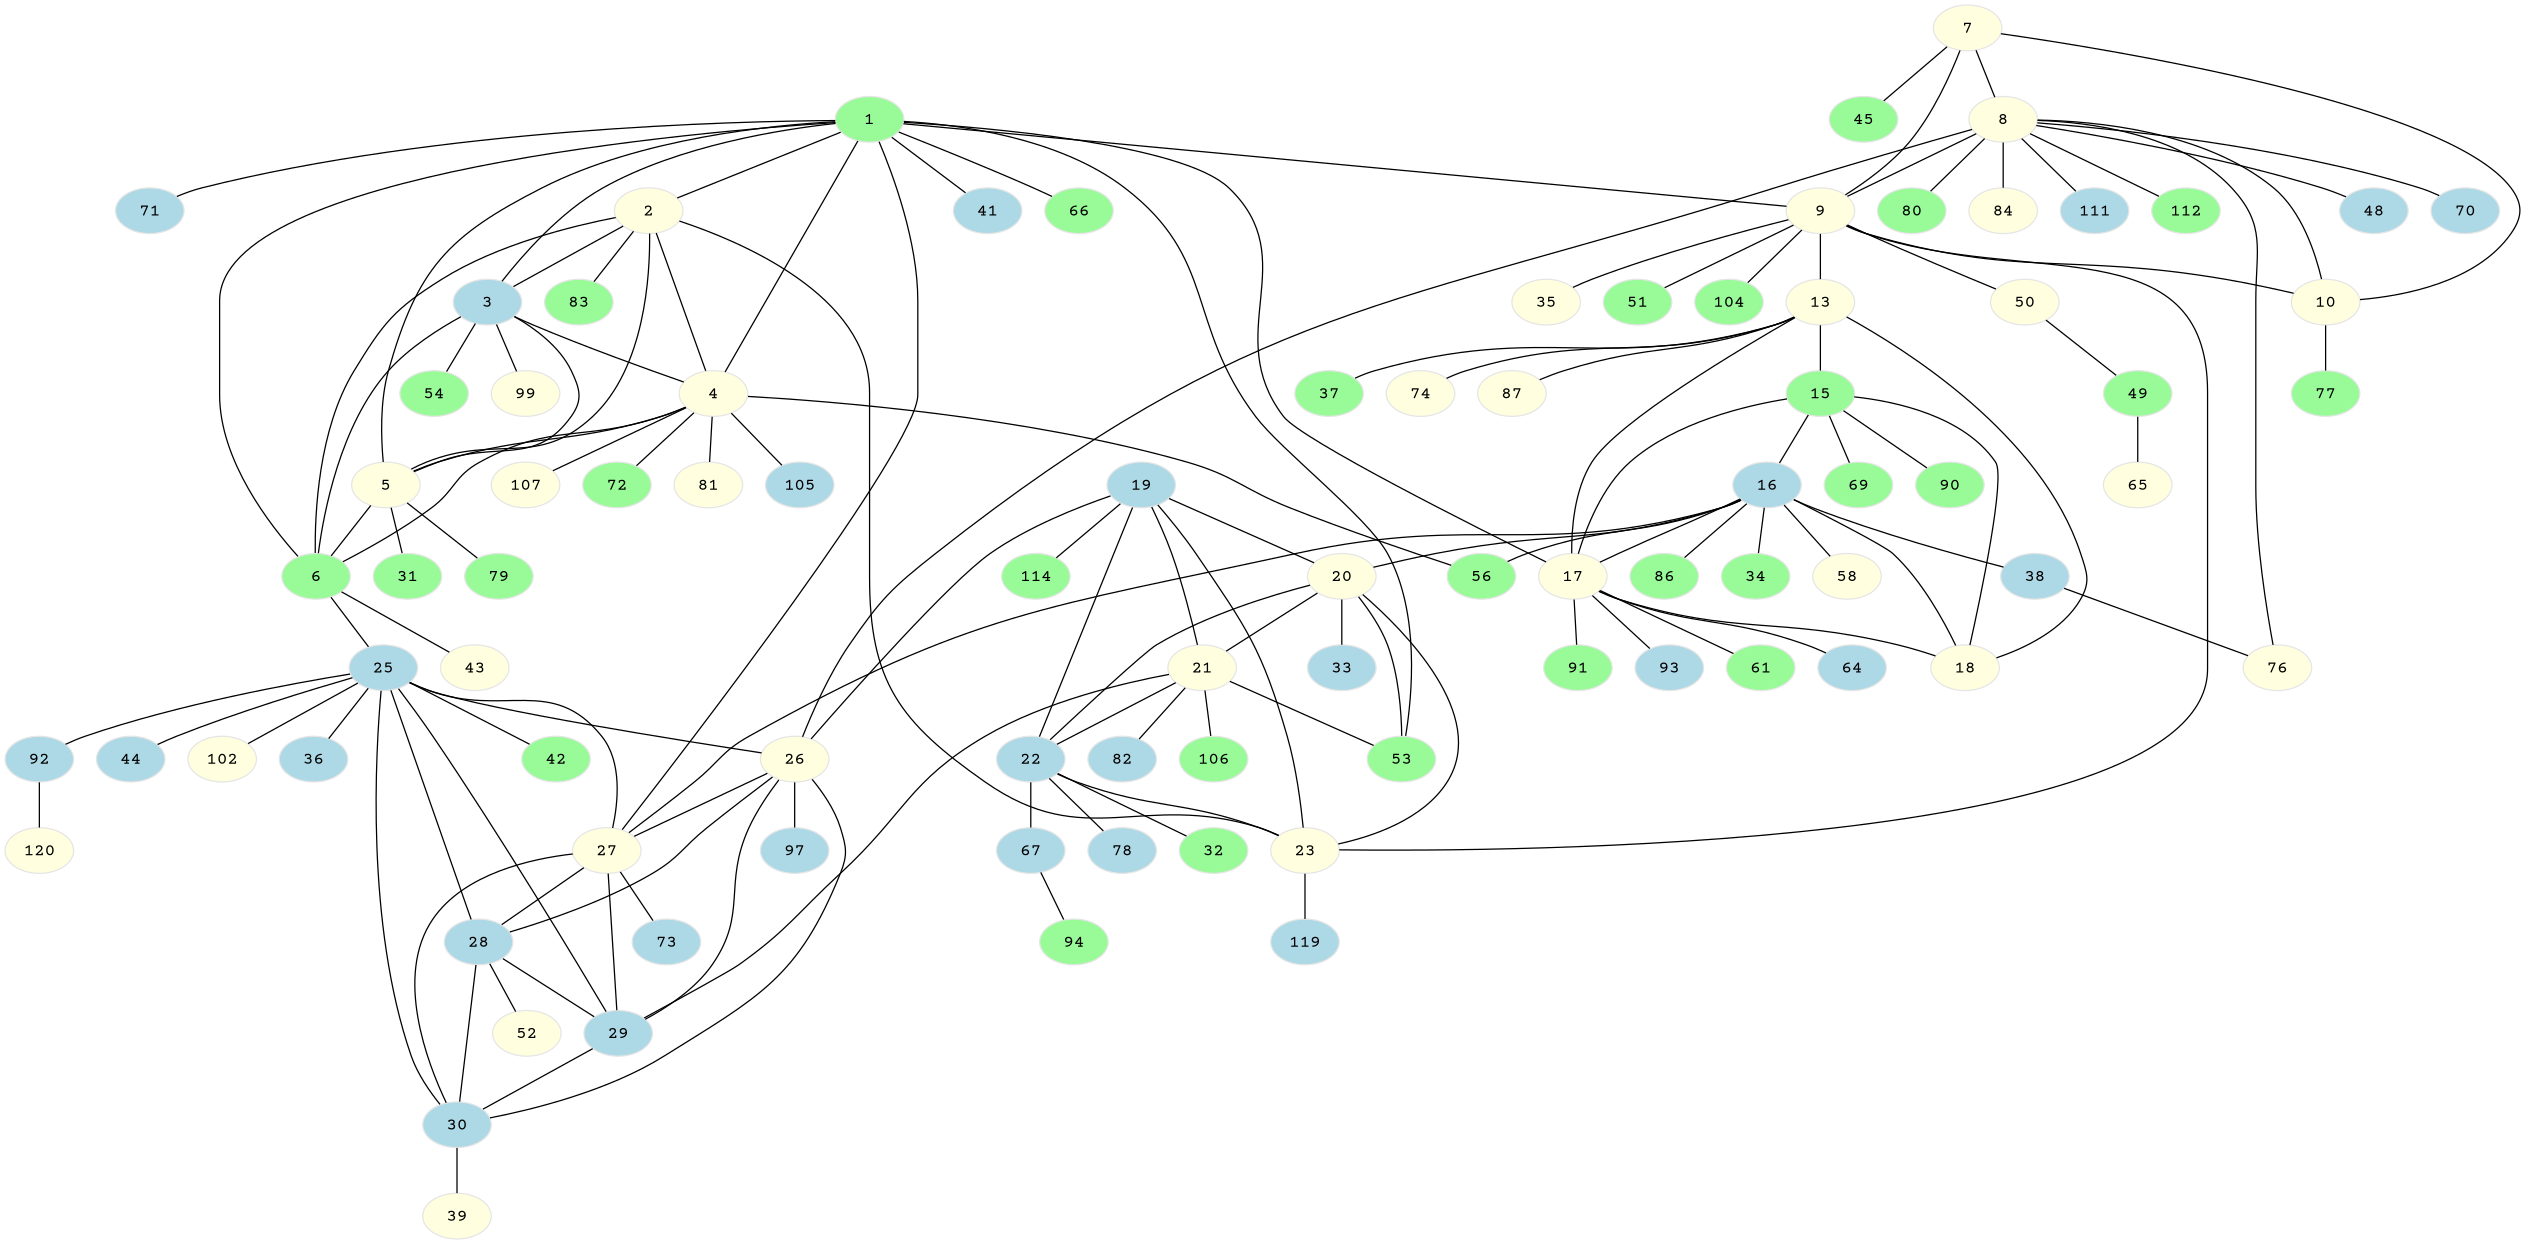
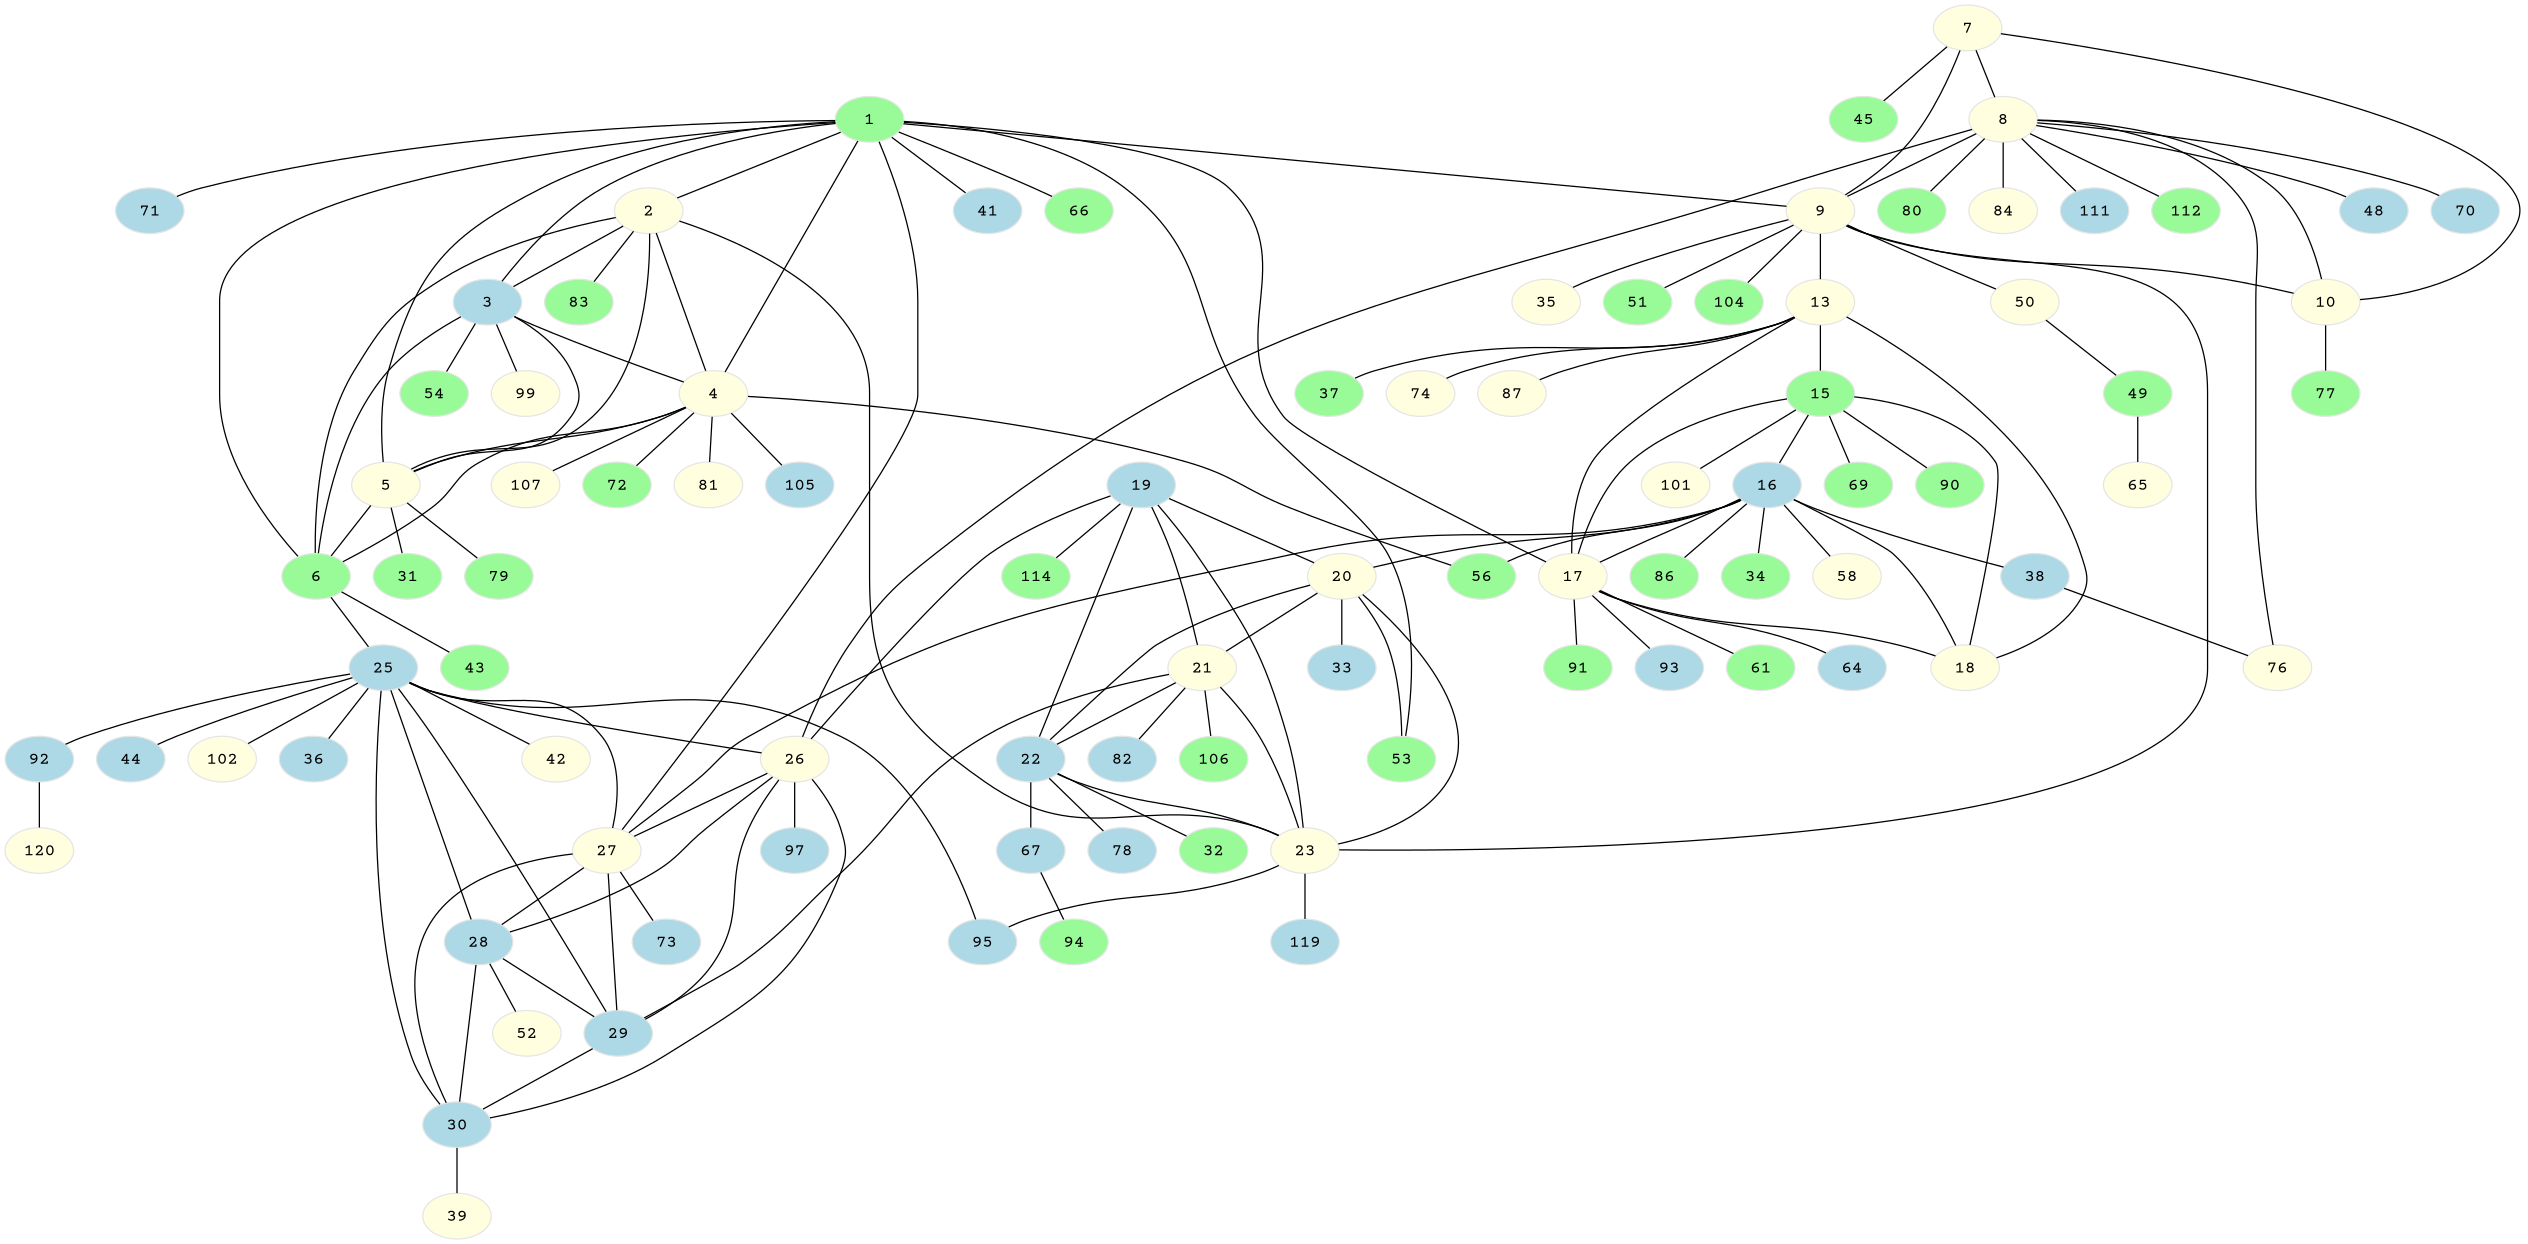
  graph {
    fontname="Courier Prime"
    node [color=gray90 fillcolor=lightyellow fontname="Courier Prime" style=filled]
    edge [fontname="Courier Prime"]
    1 [fillcolor=palegreen super="+85"]
    2 [super="+57"]
    3 [fillcolor=lightblue super="+116"]
    4 [super="+62"]
    5 [super="+118"]
    6 [fillcolor=palegreen]
    9 [super="+11"]
    17 [super="+123"]
    27 [super="+68"]
    41 [fillcolor=lightblue]
    53 [fillcolor=palegreen]
    66 [fillcolor=palegreen]
    71 [fillcolor=lightblue super="+89"]
    23 [super="+113"]
    83 [fillcolor=palegreen super="+117"]
    54 [fillcolor=palegreen]
    99
    56 [fillcolor=palegreen]
    72 [fillcolor=palegreen]
    81
    105 [fillcolor=lightblue]
    107
    31 [fillcolor=palegreen]
    79 [fillcolor=palegreen]
    25 [fillcolor=lightblue super="+60"]
-   43
+   43 [fillcolor=palegreen]
    10 [super="+110"]
    13 [super="+14"]
    35
    n30 [label=50]
    51 [fillcolor=palegreen]
    104 [fillcolor=palegreen]
    18
    61 [fillcolor=palegreen]
    64 [fillcolor=lightblue super="+96"]
    91 [fillcolor=palegreen]
    93 [fillcolor=lightblue]
    29 [fillcolor=lightblue super="+109"]
    28 [fillcolor=lightblue super="+46"]
    30 [fillcolor=lightblue super="+103"]
    73 [fillcolor=lightblue]
+   95 [fillcolor=lightblue super="+98"]
    119 [fillcolor=lightblue]
    26 [super="+121"]
    36 [fillcolor=lightblue]
-   42 [fillcolor=palegreen]
+   42
    44 [fillcolor=lightblue]
    92 [fillcolor=lightblue]
    102
    7 [super="+108"]
    8 [super="+12"]
    45 [fillcolor=palegreen super="+63"]
    48 [fillcolor=lightblue]
    70 [fillcolor=lightblue]
    76
    80 [fillcolor=palegreen]
    84
    111 [fillcolor=lightblue]
    112 [fillcolor=palegreen]
    77 [fillcolor=palegreen]
    97 [fillcolor=lightblue]
    15 [fillcolor=palegreen super="+115"]
    37 [fillcolor=palegreen]
    74
    87
    49 [fillcolor=palegreen super="+55"]
    16 [fillcolor=lightblue super="+75"]
    69 [fillcolor=palegreen]
    90 [fillcolor=palegreen]
+   101
    20 [super="+59"]
    34 [fillcolor=palegreen]
    38 [fillcolor=lightblue]
    58
    86 [fillcolor=palegreen]
    21 [super="+24"]
    22 [fillcolor=lightblue]
    33 [fillcolor=lightblue super="+50"]
    19 [fillcolor=lightblue super="+47"]
    114 [fillcolor=palegreen]
    82 [fillcolor=lightblue super="+88"]
    106 [fillcolor=palegreen]
    32 [fillcolor=palegreen]
    67 [fillcolor=lightblue]
    78 [fillcolor=lightblue]
    94 [fillcolor=palegreen]
    52
    39 [super="+122"]
    120
    65
    1 -- 2
    1 -- 3
    1 -- 4
    1 -- 5
    1 -- 6
    1 -- 9
    1 -- 17
    1 -- 27
    1 -- 41
    1 -- 53
    1 -- 66
    1 -- 71
    2 -- 3
    2 -- 4
    2 -- 5
    2 -- 6
    2 -- 23
    2 -- 83
    3 -- 4
    3 -- 5
    3 -- 6
    3 -- 54
    3 -- 99
    4 -- 5
    4 -- 6
    4 -- 56
    4 -- 72
    4 -- 81
    4 -- 105
    4 -- 107
    5 -- 6
    5 -- 31
    5 -- 79
    6 -- 25
    6 -- 43
    9 -- 23
    9 -- 10 [weight=2]
    9 -- 13
    9 -- 35
    9 -- n30
    9 -- 51
    9 -- 104
    17 -- 18
    17 -- 61
    17 -- 64
    17 -- 91
    17 -- 93
    27 -- 29
    27 -- 28
    27 -- 30
    27 -- 73
+   23 -- 95
    23 -- 119
    25 -- 27
    25 -- 29
    25 -- 28
    25 -- 30
+   25 -- 95
    25 -- 26
    25 -- 36
    25 -- 42
    25 -- 44
    25 -- 92
    25 -- 102
    10 -- 77
    13 -- 17 [weight=2]
    13 -- 18 [weight=2]
    13 -- 15 [weight=2]
    13 -- 37
    13 -- 74
    13 -- 87
    n30 -- 49
    29 -- 30
    28 -- 29
    28 -- 30
    28 -- 52
    30 -- 39
    26 -- 27
    26 -- 29
    26 -- 28
    26 -- 30
    26 -- 97
    92 -- 120
    7 -- 9 [weight=2]
    7 -- 10
    7 -- 8 [weight=2]
    7 -- 45
    8 -- 9 [weight=4]
    8 -- 10 [weight=2]
    8 -- 26
    8 -- 48
    8 -- 70
    8 -- 76
    8 -- 80
    8 -- 84
    8 -- 111
    8 -- 112
    15 -- 17
    15 -- 18
    15 -- 16
    15 -- 69
    15 -- 90
+   15 -- 101
    49 -- 65
    16 -- 17
    16 -- 27
    16 -- 56
    16 -- 18
    16 -- 20 [weight=2]
    16 -- 34
    16 -- 38
    16 -- 58
    16 -- 86
    20 -- 53
    20 -- 23
    20 -- 21 [weight=2]
    20 -- 22
    20 -- 33
    38 -- 76
-   21 -- 53 [weight=2]
+   21 -- 23 [weight=2]
    21 -- 29
    21 -- 22 [weight=2]
    21 -- 82
    21 -- 106
    22 -- 23
    22 -- 32
    22 -- 67
    22 -- 78
    19 -- 23
    19 -- 26
    19 -- 20
    19 -- 21 [weight=2]
    19 -- 22
    19 -- 114
    67 -- 94
  }
